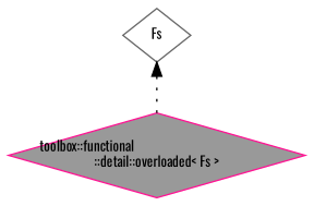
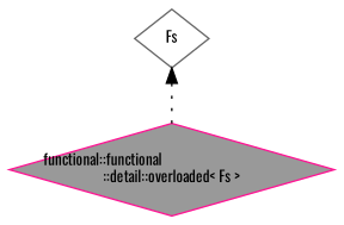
  digraph {
    fontname=Oswald
    node [fontname=Oswald fontsize=10 shape=diamond style=filled]
-   n1 [color=deeppink fillcolor=grey60 fontcolor=black height=0.2 label="toolbox::functional\l::detail::overloaded\< Fs \>" width=0.4]
+   n1 [color=deeppink fillcolor=grey60 fontcolor=black height=0.2 label="functional::functional\l::detail::overloaded\< Fs \>" width=0.4]
    n2 [color=gray40 fillcolor=white height=0.2 label=Fs width=0.4]
    n2 -> n1 [color=black dir=back fontname=Oswald fontsize=10 labelfontname=Helvetica labelfontsize=10 style=dotted]
  }
